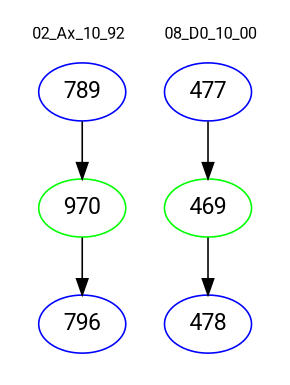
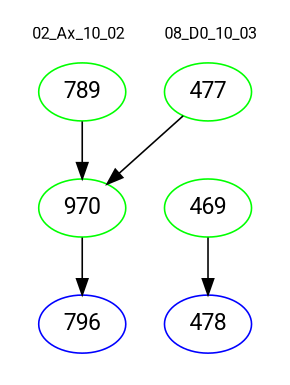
  digraph {
    fontname=Roboto
    node [color=blue fontname=Roboto]
    edge [color=black fontname=Roboto]
-   n1 [label=789]
+   n1 [color=green label=789]
    n2 [color=green label=970]
    n3 [label=796]
-   n4 [label=477]
+   n4 [color=green label=477]
    n5 [color=green label=469]
    n6 [label=478]
    subgraph cluster_1 {
      color=white
      fontsize=10
-     label="02_Ax_10_92"
+     label="02_Ax_10_02"
      n1
      n2
      n3
    }
    subgraph cluster_2 {
      color=white
      fontsize=10
-     label="08_D0_10_00"
+     label="08_D0_10_03"
      n4
      n5
      n6
    }
    n1 -> n2
    n2 -> n3
-   n4 -> n5
+   n4 -> n2
    n5 -> n6
  }
